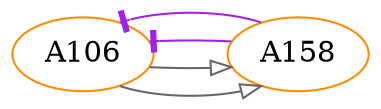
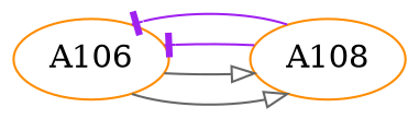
  digraph {
    rankdir=LR
    node [shape=oval color=darkorange]
    edge [color=gray40 arrowhead=onormal]
    n1 [label=A106]
-   n2 [label=A158]
+   n2 [label=A108]
    n1 -> n2
    n1 -> n2
    n2 -> n1 [color=purple arrowhead=tee]
    n2 -> n1 [color=purple arrowhead=tee]
  }
